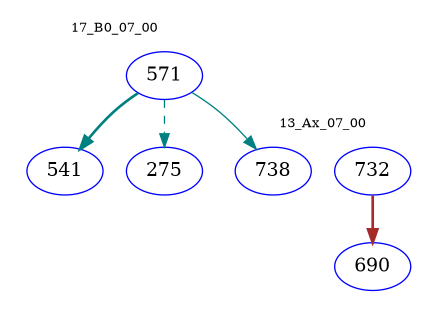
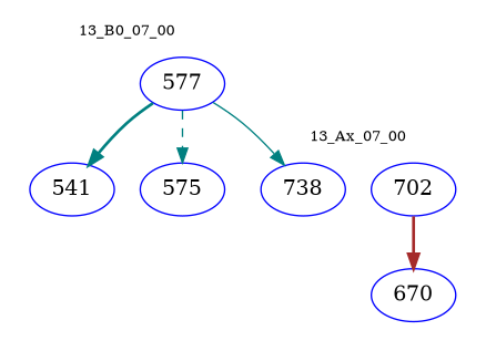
  digraph {
    node [color=blue]
    edge [color=teal style=bold]
-   n1 [label=732]
-   n2 [label=690]
+   n1 [label=702]
+   n2 [label=670]
    n3 [label=738]
-   n4 [label=571]
+   n4 [label=577]
    n5 [label=541]
-   n6 [label=275]
+   n6 [label=575]
    subgraph cluster_1 {
      color=white
      fontsize=10
      label="13_Ax_07_00"
      n1
      n2
      n3
    }
    subgraph cluster_2 {
      color=white
      fontsize=10
-     label="17_B0_07_00"
+     label="13_B0_07_00"
      n4
      n5
      n6
    }
    n1 -> n2 [color=brown]
    n4 -> n3 [style=solid]
    n4 -> n5
    n4 -> n6 [style=dashed]
  }
